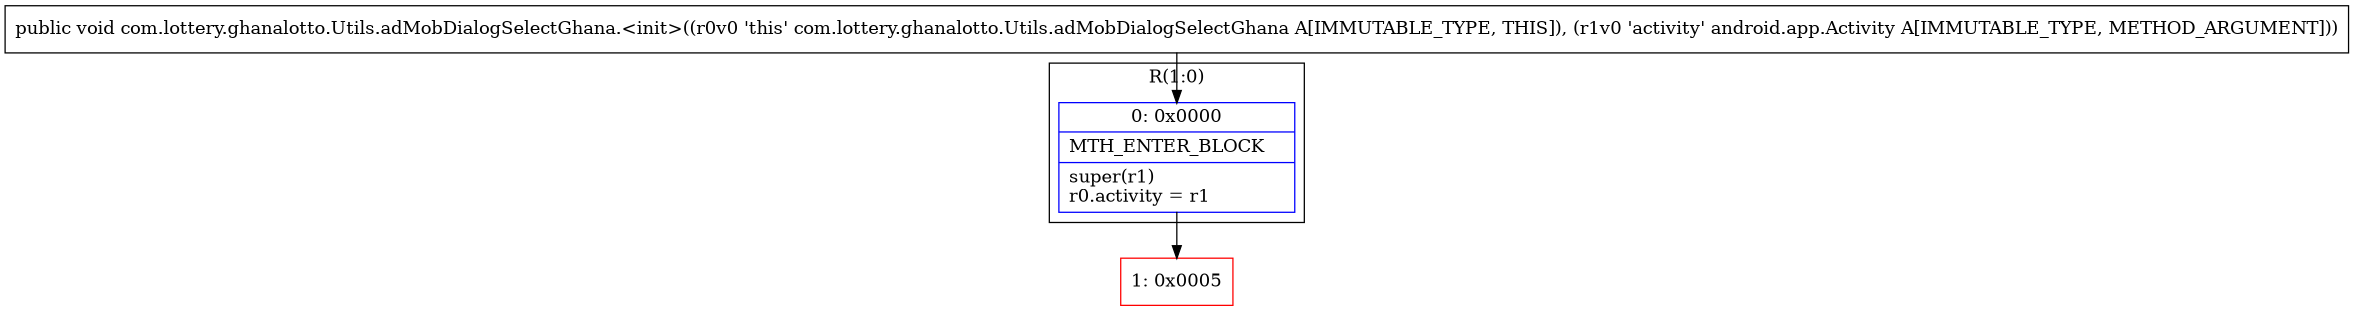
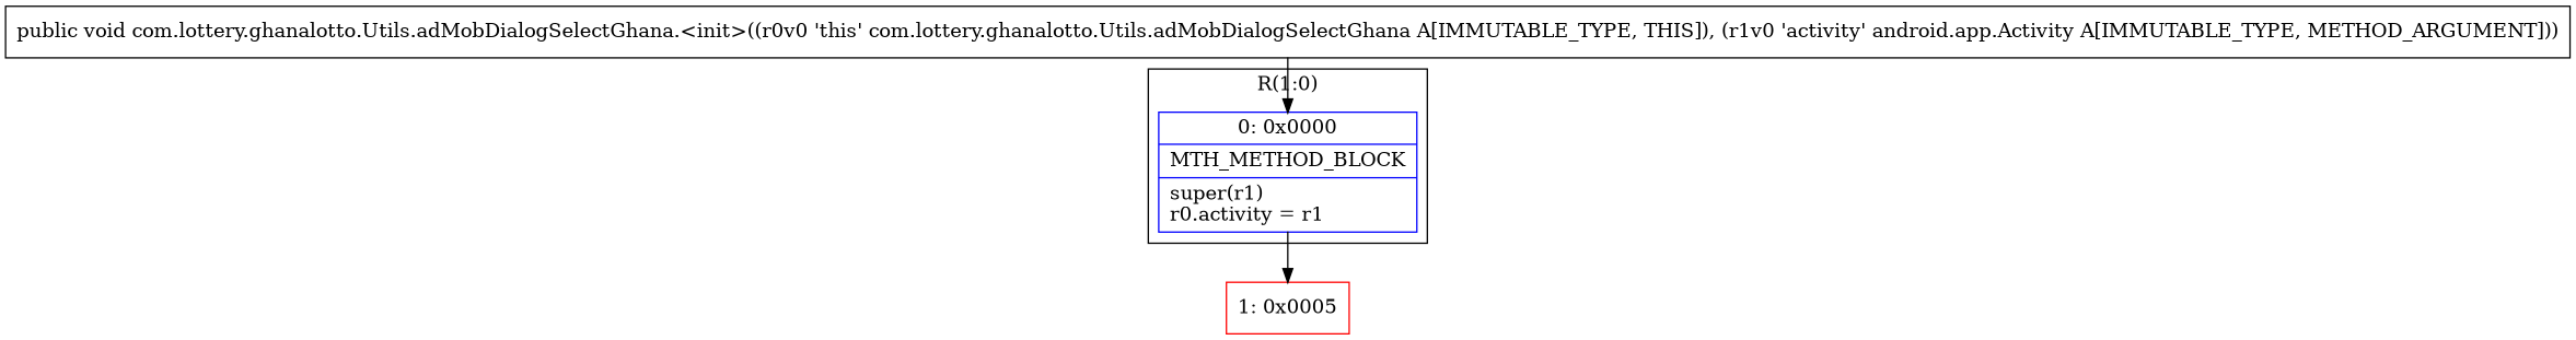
  digraph {
    node [shape=record]
-   n1 [color=blue label="{0\:\ 0x0000|MTH_ENTER_BLOCK\l|super(r1)\lr0.activity = r1\l}"]
+   n1 [color=blue label="{0\:\ 0x0000|MTH_METHOD_BLOCK\l|super(r1)\lr0.activity = r1\l}"]
    n2 [color=red label="{1\:\ 0x0005}"]
    n3 [label="{public void com.lottery.ghanalotto.Utils.adMobDialogSelectGhana.\<init\>((r0v0 'this' com.lottery.ghanalotto.Utils.adMobDialogSelectGhana A[IMMUTABLE_TYPE, THIS]), (r1v0 'activity' android.app.Activity A[IMMUTABLE_TYPE, METHOD_ARGUMENT])) }"]
    subgraph cluster_1 {
      label="R(1:0)"
      n1
    }
    n1 -> n2
    n3 -> n1
  }
